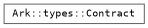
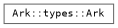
  digraph {
    rankdir=LR
    fontname="DejaVu Sans Mono"
-   n1 [color=grey40 fillcolor=white fontname="DejaVu Sans Mono" fontsize=10 height=0.2 label="Ark::types::Contract" shape=box style=filled width=0.4]
+   n1 [color=grey40 fillcolor=white fontname="DejaVu Sans Mono" fontsize=10 height=0.2 label="Ark::types::Ark" shape=box style=filled width=0.4]
  }
